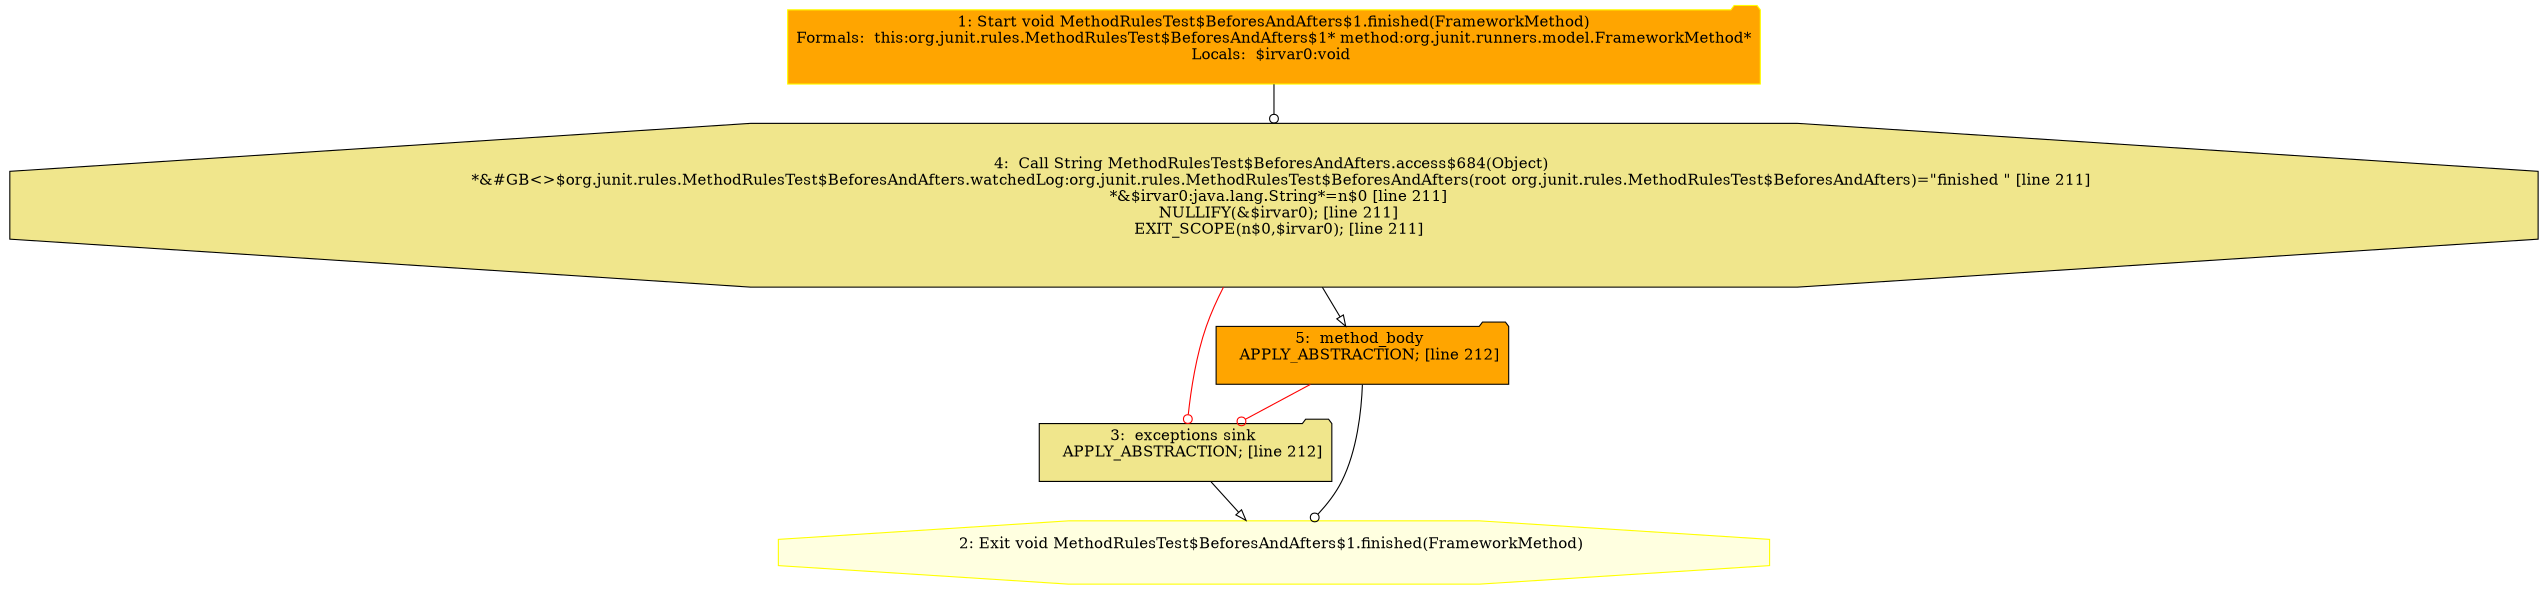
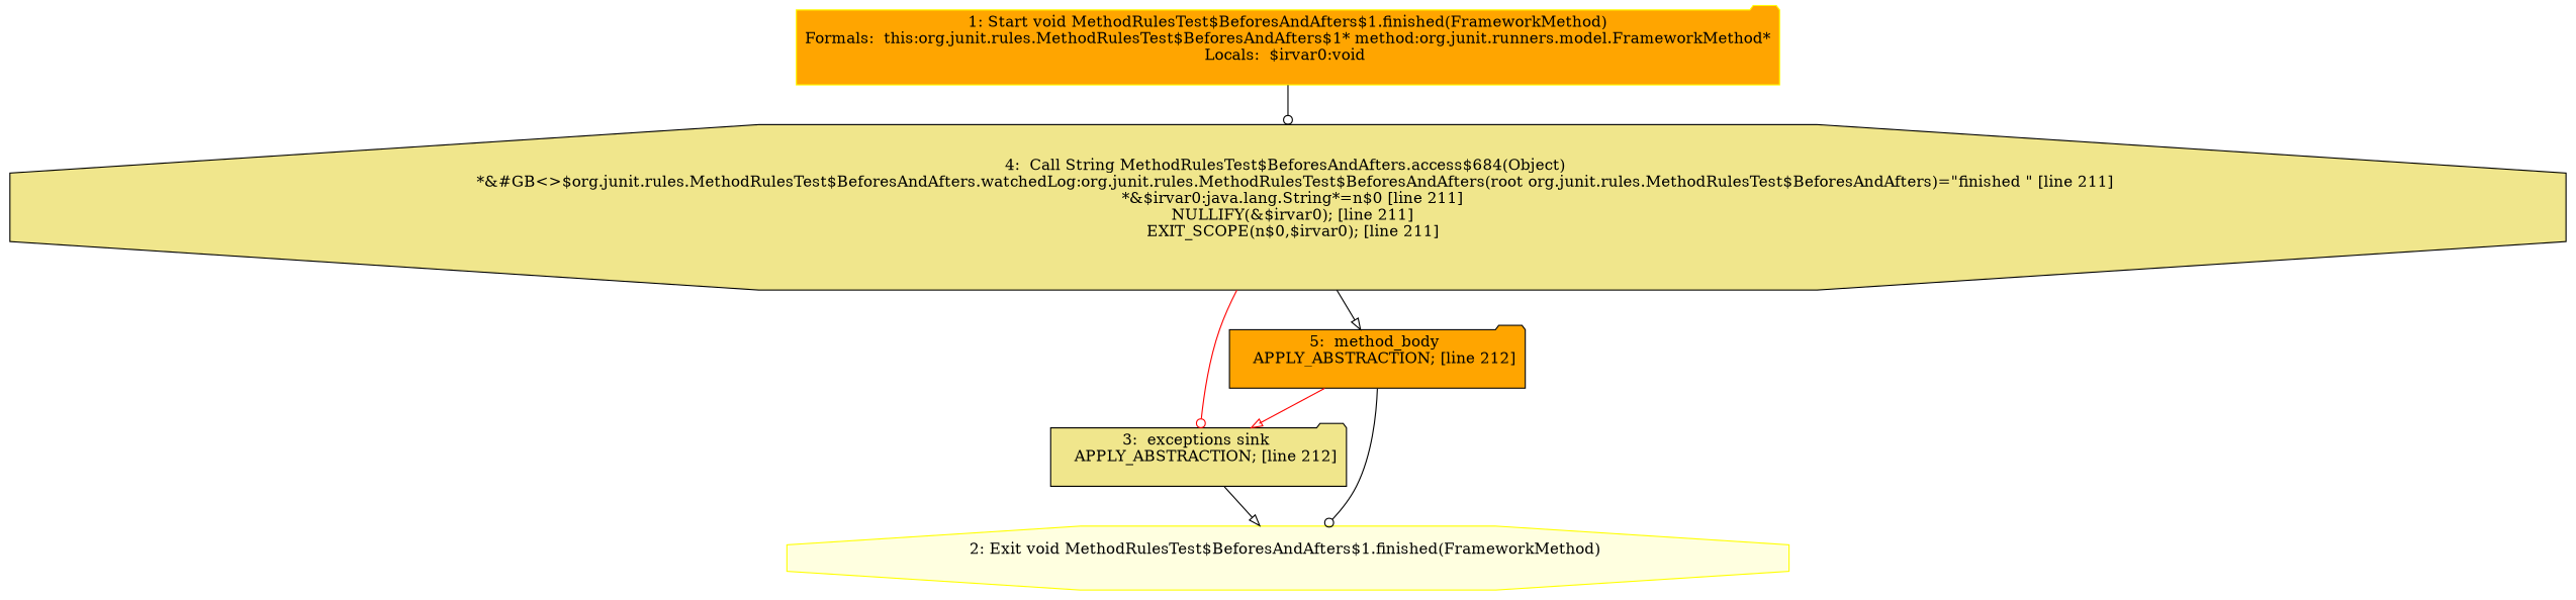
  digraph {
    node [style=filled fillcolor=orange shape=folder]
    edge [arrowhead=odot]
    n1 [color=yellow label="1: Start void MethodRulesTest$BeforesAndAfters$1.finished(FrameworkMethod)\nFormals:  this:org.junit.rules.MethodRulesTest$BeforesAndAfters$1* method:org.junit.runners.model.FrameworkMethod*\nLocals:  $irvar0:void \n  "]
    n2 [label="4:  Call String MethodRulesTest$BeforesAndAfters.access$684(Object) \n   *&#GB<>$org.junit.rules.MethodRulesTest$BeforesAndAfters.watchedLog:org.junit.rules.MethodRulesTest$BeforesAndAfters(root org.junit.rules.MethodRulesTest$BeforesAndAfters)=\"finished \" [line 211]\n  *&$irvar0:java.lang.String*=n$0 [line 211]\n  NULLIFY(&$irvar0); [line 211]\n  EXIT_SCOPE(n$0,$irvar0); [line 211]\n " shape=octagon fillcolor=khaki]
    n3 [label="3:  exceptions sink \n   APPLY_ABSTRACTION; [line 212]\n " fillcolor=khaki]
    n4 [label="5:  method_body \n   APPLY_ABSTRACTION; [line 212]\n "]
    n5 [color=yellow label="2: Exit void MethodRulesTest$BeforesAndAfters$1.finished(FrameworkMethod) \n  " fillcolor=lightyellow shape=octagon]
    n1 -> n2
    n2 -> n3 [color=red]
    n2 -> n4 [arrowhead=onormal]
    n3 -> n5 [arrowhead=onormal]
-   n4 -> n3 [color=red]
+   n4 -> n3 [color=red arrowhead=onormal]
    n4 -> n5
  }
